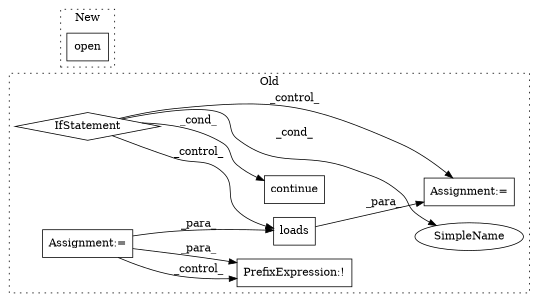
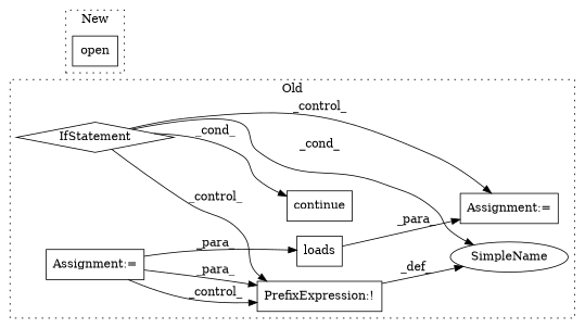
  digraph {
    rankdir=LR
    node [a=7 l=1 shape=box]
    n1 [a=18 l=9 label=continue s=8062]
    n2 [a=25 l="4,2" label=IfStatement s="8016,8050" shape=diamond]
    n3 [a=42 label=SimpleName shape=ellipse l=""]
    n4 [label="Assignment:=" s=8093]
    n5 [l="73,2" label="Assignment:=" s="7885,7981"]
    n6 [a=38 label="PrefixExpression:!" s=8045]
    n7 [a=32 l="6,1" label=loads s="8099,8109"]
    n8 [a=32 l="5,1" label=open s="8205,8228"]
    subgraph cluster_1 {
      label=Old
      style=dotted
      n1
      n2
      n3
      n4
      n5
      n6
      n7
    }
    subgraph cluster_2 {
      label=New
      style=dotted
      n8
    }
    n2 -> n1 [label=_cond_]
    n2 -> n3 [label=_cond_]
    n2 -> n4 [label=_control_]
-   n2 -> n7 [label=_control_]
+   n2 -> n6 [label=_control_]
    n5 -> n6 [label=_para_]
    n5 -> n6 [label=_control_]
    n5 -> n7 [label=_para_]
+   n6 -> n3 [label=_def_]
    n7 -> n4 [label=_para_]
  }
